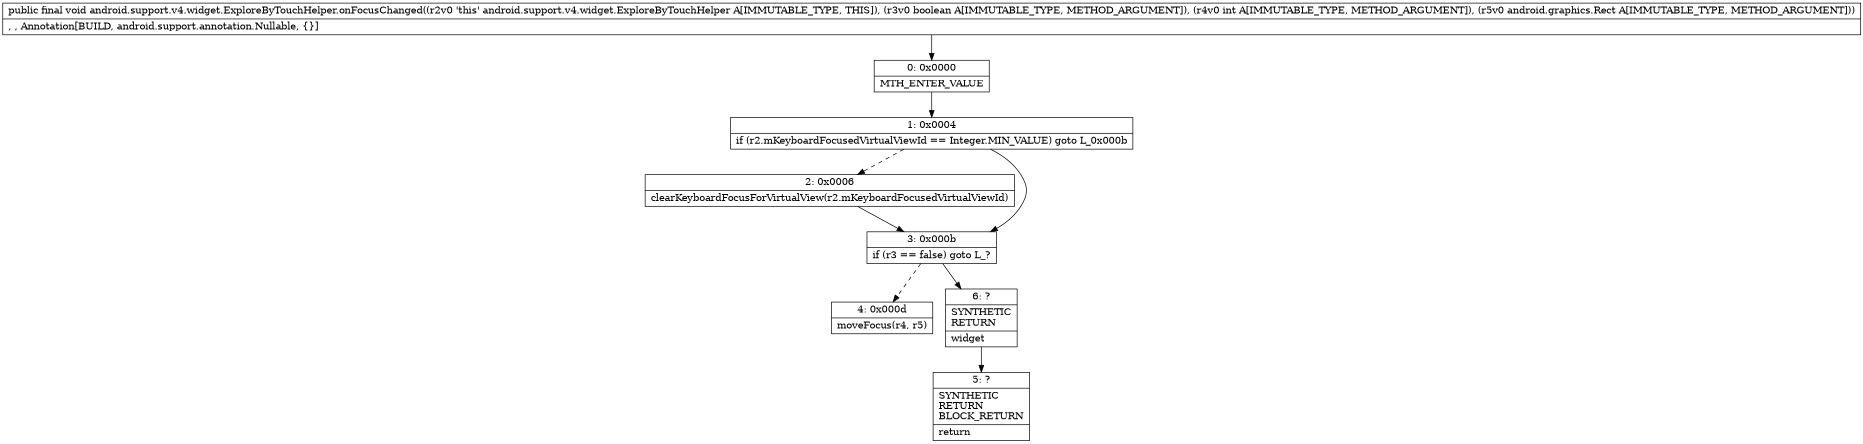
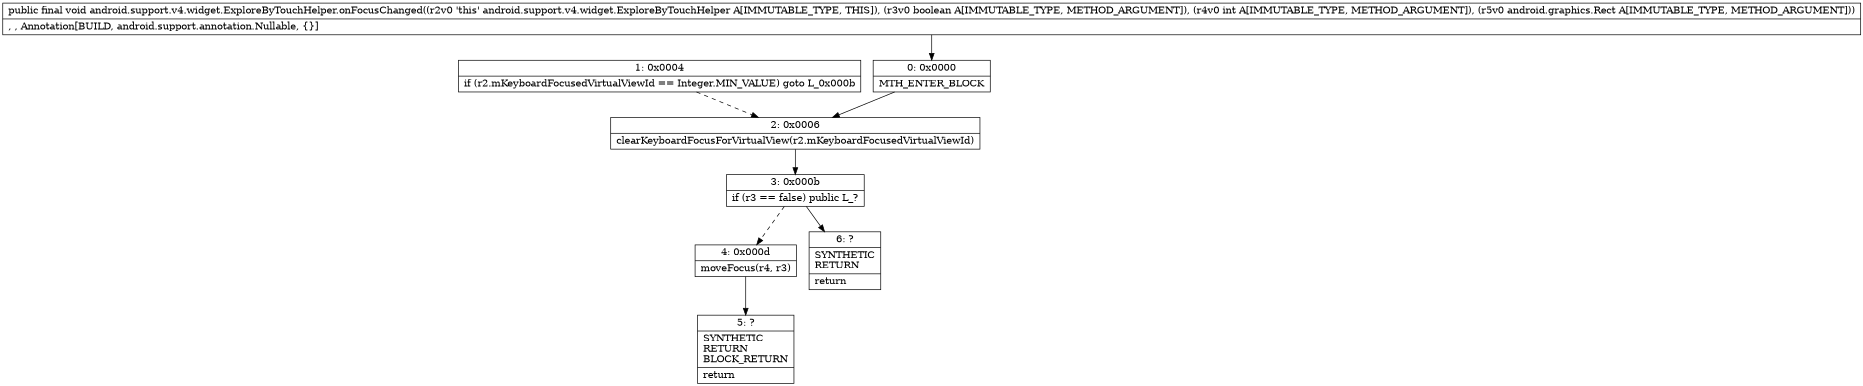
  digraph {
    node [shape=record]
-   n1 [label="{0\:\ 0x0000|MTH_ENTER_VALUE\l}"]
+   n1 [label="{0\:\ 0x0000|MTH_ENTER_BLOCK\l}"]
    n2 [label="{1\:\ 0x0004|if (r2.mKeyboardFocusedVirtualViewId == Integer.MIN_VALUE) goto L_0x000b\l}"]
    n3 [label="{2\:\ 0x0006|clearKeyboardFocusForVirtualView(r2.mKeyboardFocusedVirtualViewId)\l}"]
-   n4 [label="{3\:\ 0x000b|if (r3 == false) goto L_?\l}"]
-   n5 [label="{4\:\ 0x000d|moveFocus(r4, r5)\l}"]
-   n6 [label="{6\:\ ?|SYNTHETIC\lRETURN\l|widget\l}"]
+   n4 [label="{3\:\ 0x000b|if (r3 == false) public L_?\l}"]
+   n5 [label="{4\:\ 0x000d|moveFocus(r4, r3)\l}"]
+   n6 [label="{6\:\ ?|SYNTHETIC\lRETURN\l|return\l}"]
    n7 [label="{5\:\ ?|SYNTHETIC\lRETURN\lBLOCK_RETURN\l|return\l}"]
    n8 [label="{public final void android.support.v4.widget.ExploreByTouchHelper.onFocusChanged((r2v0 'this' android.support.v4.widget.ExploreByTouchHelper A[IMMUTABLE_TYPE, THIS]), (r3v0 boolean A[IMMUTABLE_TYPE, METHOD_ARGUMENT]), (r4v0 int A[IMMUTABLE_TYPE, METHOD_ARGUMENT]), (r5v0 android.graphics.Rect A[IMMUTABLE_TYPE, METHOD_ARGUMENT]))  | , , Annotation[BUILD, android.support.annotation.Nullable, \{\}]\l}"]
-   n1 -> n2
+   n1 -> n3
    n2 -> n3 [style=dashed]
-   n2 -> n4
    n3 -> n4
    n4 -> n5 [style=dashed]
    n4 -> n6
-   n6 -> n7
+   n5 -> n7
    n8 -> n1
  }
